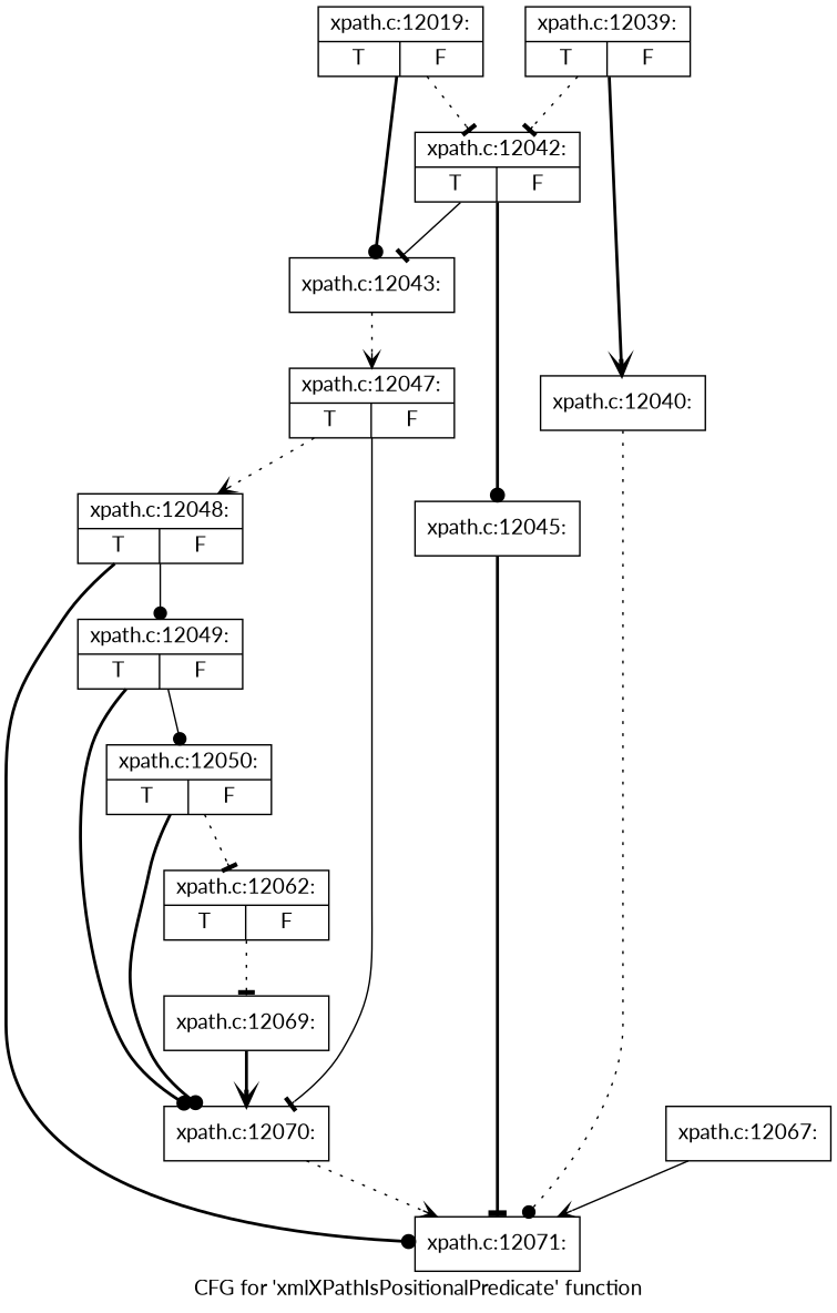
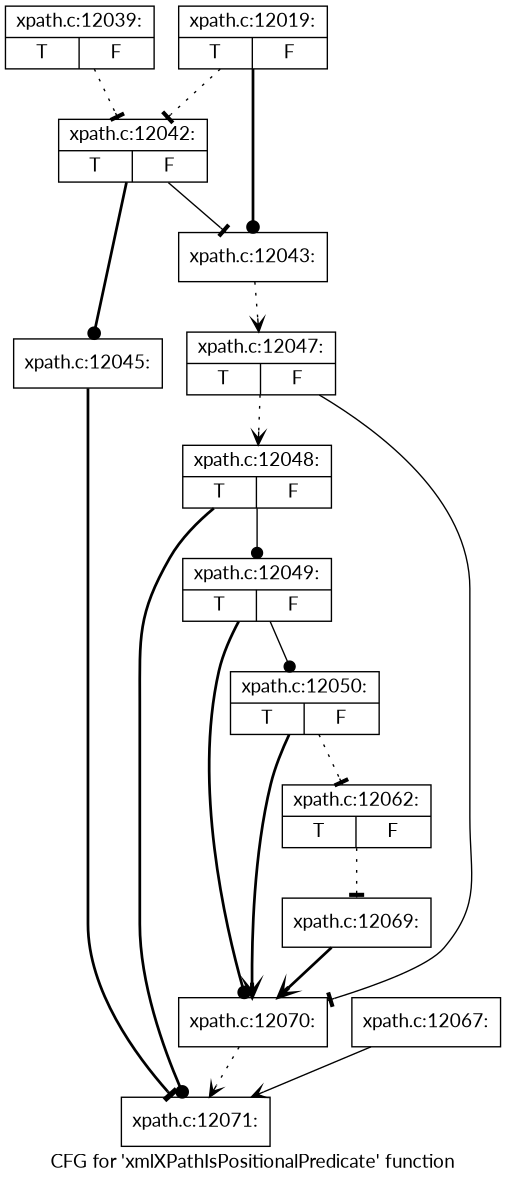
  digraph {
    fontname=Lato
    label="CFG for 'xmlXPathIsPositionalPredicate' function"
    node [fontname=Lato shape=record]
    edge [arrowhead=tee fontname=Lato style=dotted]
    n1 [label="{xpath.c:12019:|{<s0>T|<s1>F}}"]
    n2 [label="{xpath.c:12042:|{<s0>T|<s1>F}}"]
    n3 [label="{xpath.c:12043:}"]
    n4 [label="{xpath.c:12039:|{<s0>T|<s1>F}}"]
-   n5 [label="{xpath.c:12040:}"]
    n6 [label="{xpath.c:12045:}"]
    n7 [label="{xpath.c:12071:}"]
    n8 [label="{xpath.c:12047:|{<s0>T|<s1>F}}"]
    n9 [label="{xpath.c:12048:|{<s0>T|<s1>F}}"]
    n10 [label="{xpath.c:12070:}"]
    n11 [label="{xpath.c:12049:|{<s0>T|<s1>F}}"]
    n12 [label="{xpath.c:12050:|{<s0>T|<s1>F}}"]
    n13 [label="{xpath.c:12062:|{<s0>T|<s1>F}}"]
    n14 [label="{xpath.c:12069:}"]
    n15 [label="{xpath.c:12067:}"]
    n1 -> n2
    n1 -> n3 [arrowhead=dot style=bold]
    n2 -> n3 [style=solid]
    n2 -> n6 [arrowhead=dot style=bold]
    n3 -> n8 [arrowhead=vee]
    n4 -> n2
-   n4 -> n5 [arrowhead=vee style=bold]
-   n5 -> n7 [arrowhead=dot]
    n6 -> n7 [style=bold]
    n8 -> n9 [arrowhead=vee]
    n8 -> n10 [style=solid]
    n9 -> n7 [arrowhead=dot style=bold]
    n9 -> n11 [arrowhead=dot style=solid]
    n10 -> n7 [arrowhead=vee]
    n11 -> n10 [arrowhead=dot style=bold]
    n11 -> n12 [arrowhead=dot style=solid]
-   n12 -> n10 [arrowhead=dot style=bold]
+   n12 -> n10 [arrowhead=vee style=bold]
    n12 -> n13
    n13 -> n14
    n14 -> n10 [arrowhead=vee style=bold]
    n15 -> n7 [arrowhead=vee style=solid]
  }
